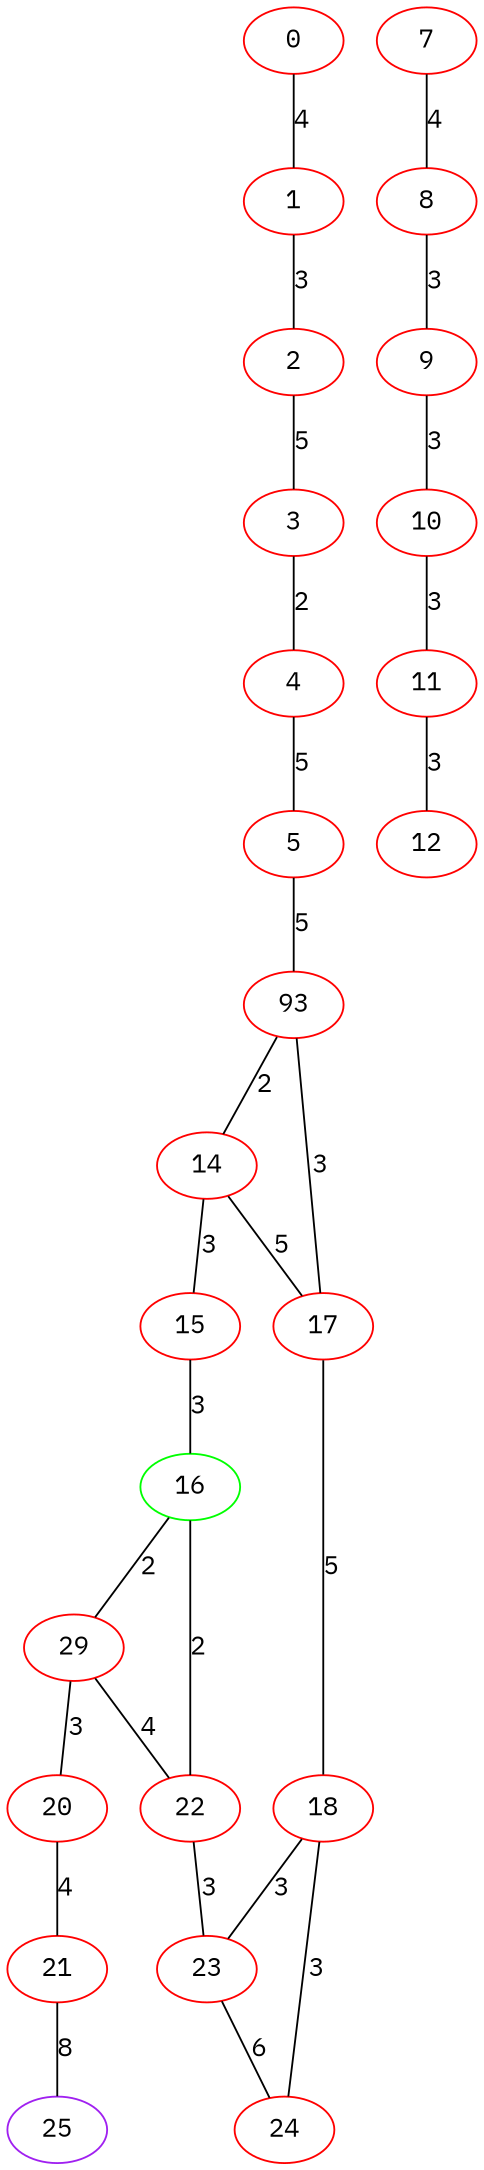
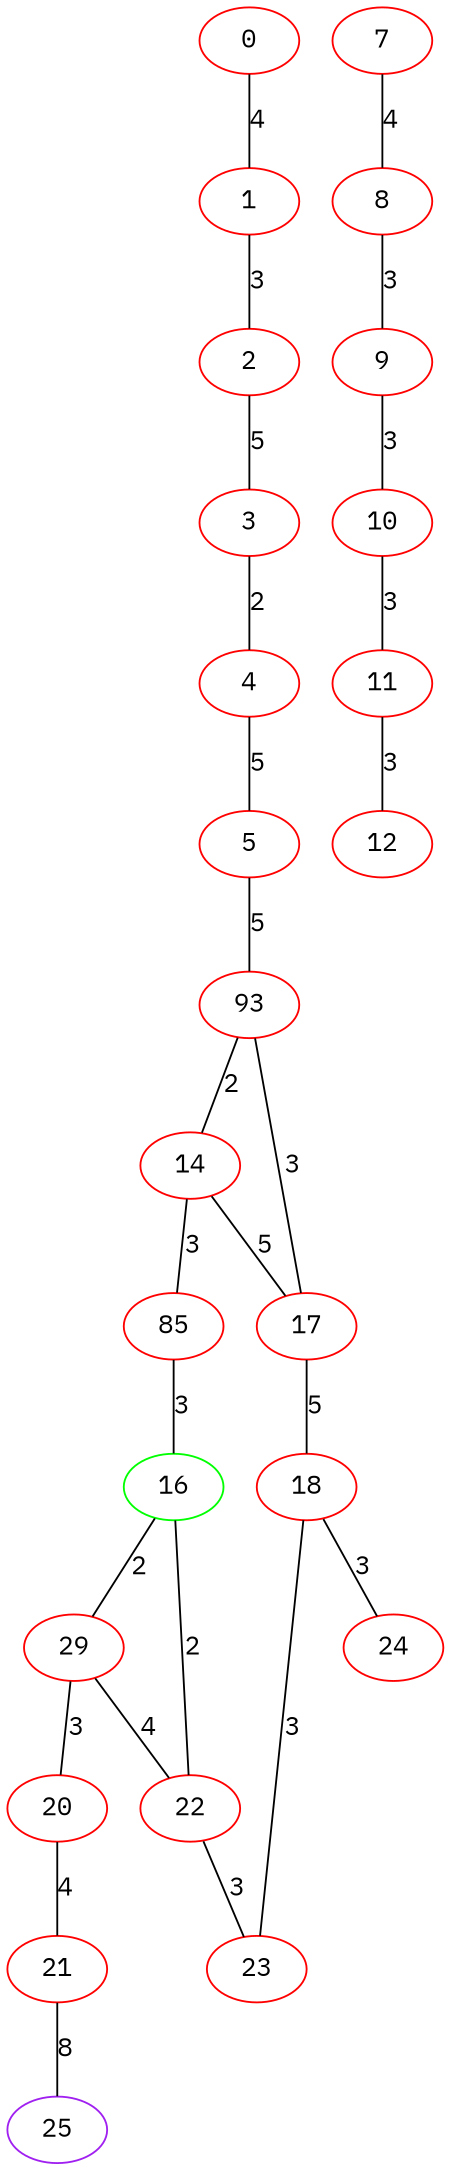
  graph {
    fontname="IBM Plex Mono"
    node [color=red fontname="IBM Plex Mono" weight=1]
    edge [fontname="IBM Plex Mono"]
    0
    1
    2
    3
    4
    5
    n7 [label=93]
    14
    17
    7
    8
    9
    10
    11
    12
-   15
+   15 [label=85]
    18
    16 [color=green weight=2]
    n19 [label=29]
    22
    20
    23
    24
    21
    25 [color=purple weight=4]
    0 -- 1 [label=4]
    1 -- 2 [label=3]
    2 -- 3 [label=5]
    3 -- 4 [label=2]
    4 -- 5 [label=5]
    5 -- n7 [label=5]
    n7 -- 14 [label=2]
    n7 -- 17 [label=3]
    14 -- 17 [label=5]
    14 -- 15 [label=3]
    17 -- 18 [label=5]
    7 -- 8 [label=4]
    8 -- 9 [label=3]
    9 -- 10 [label=3]
    10 -- 11 [label=3]
    11 -- 12 [label=3]
    15 -- 16 [label=3]
    18 -- 23 [label=3]
    18 -- 24 [label=3]
    16 -- n19 [label=2]
    16 -- 22 [label=2]
    n19 -- 22 [label=4]
    n19 -- 20 [label=3]
    22 -- 23 [label=3]
    20 -- 21 [label=4]
-   23 -- 24 [label=6]
    21 -- 25 [label=8]
  }
